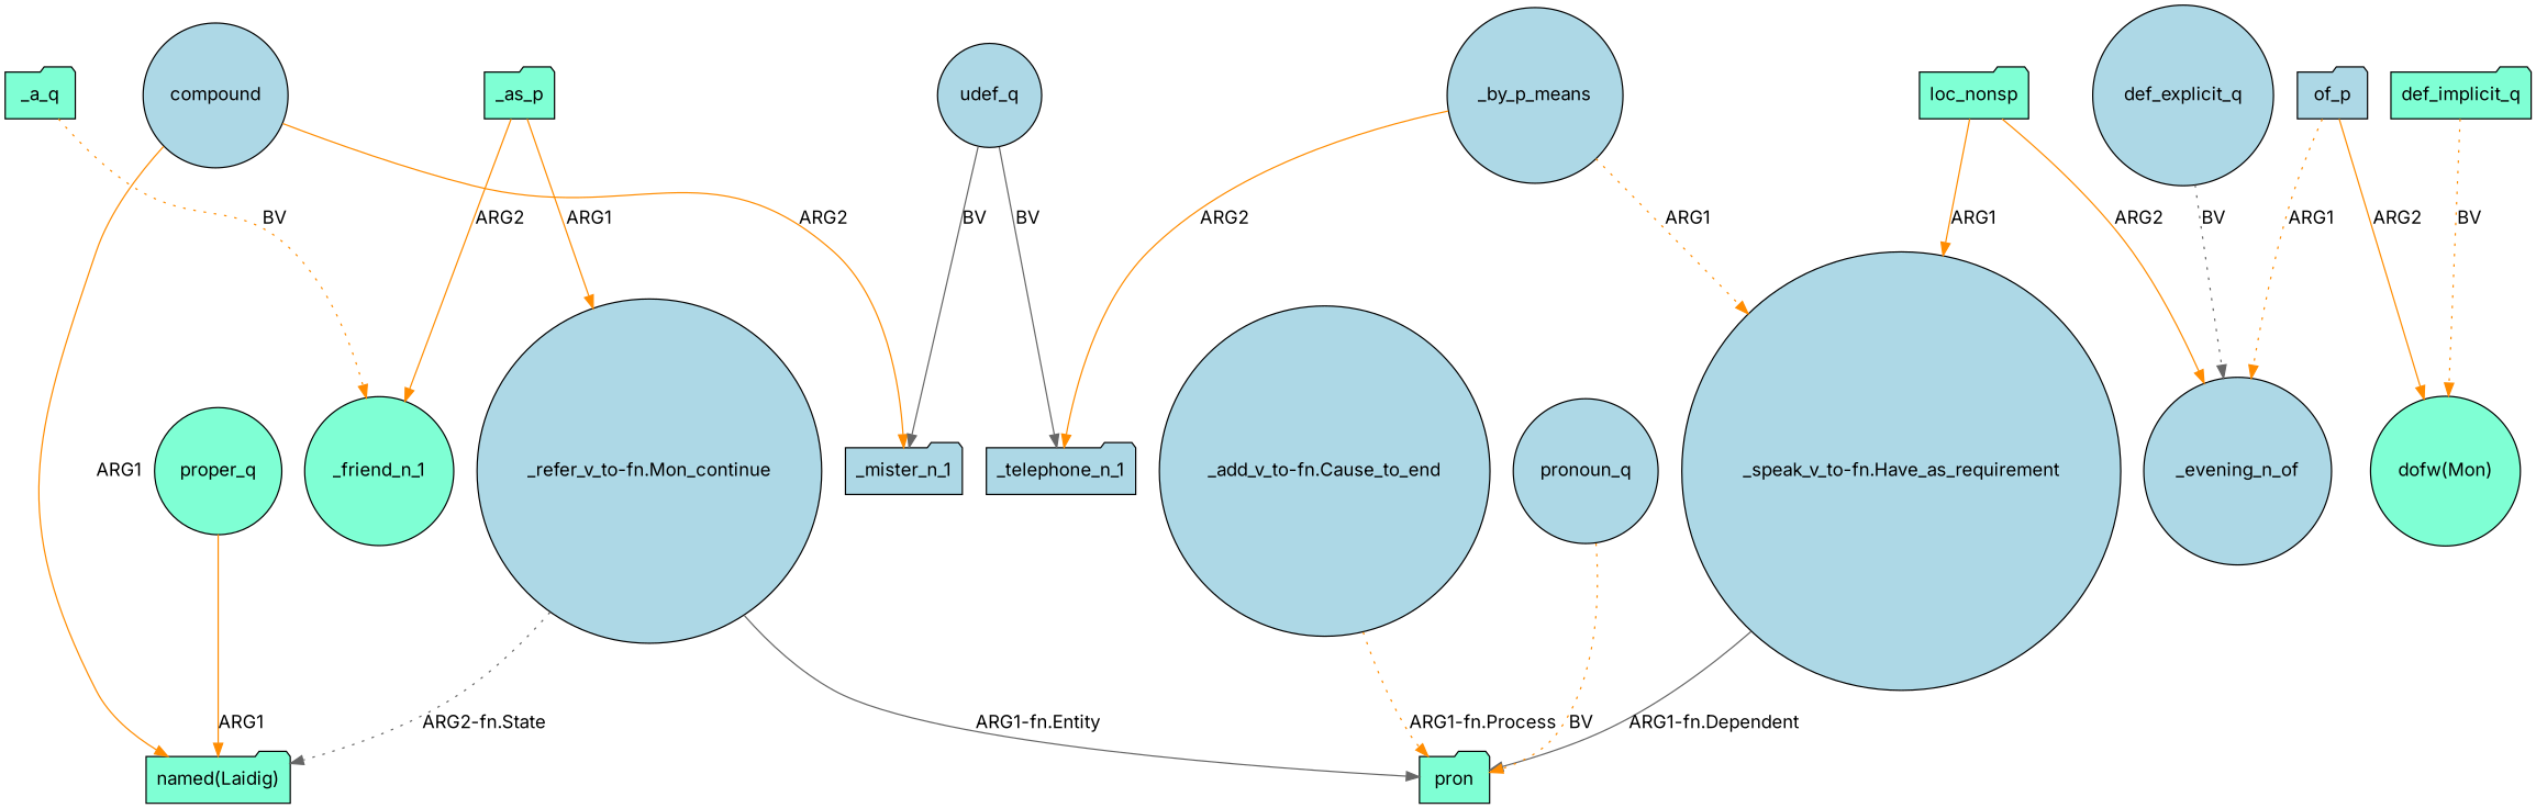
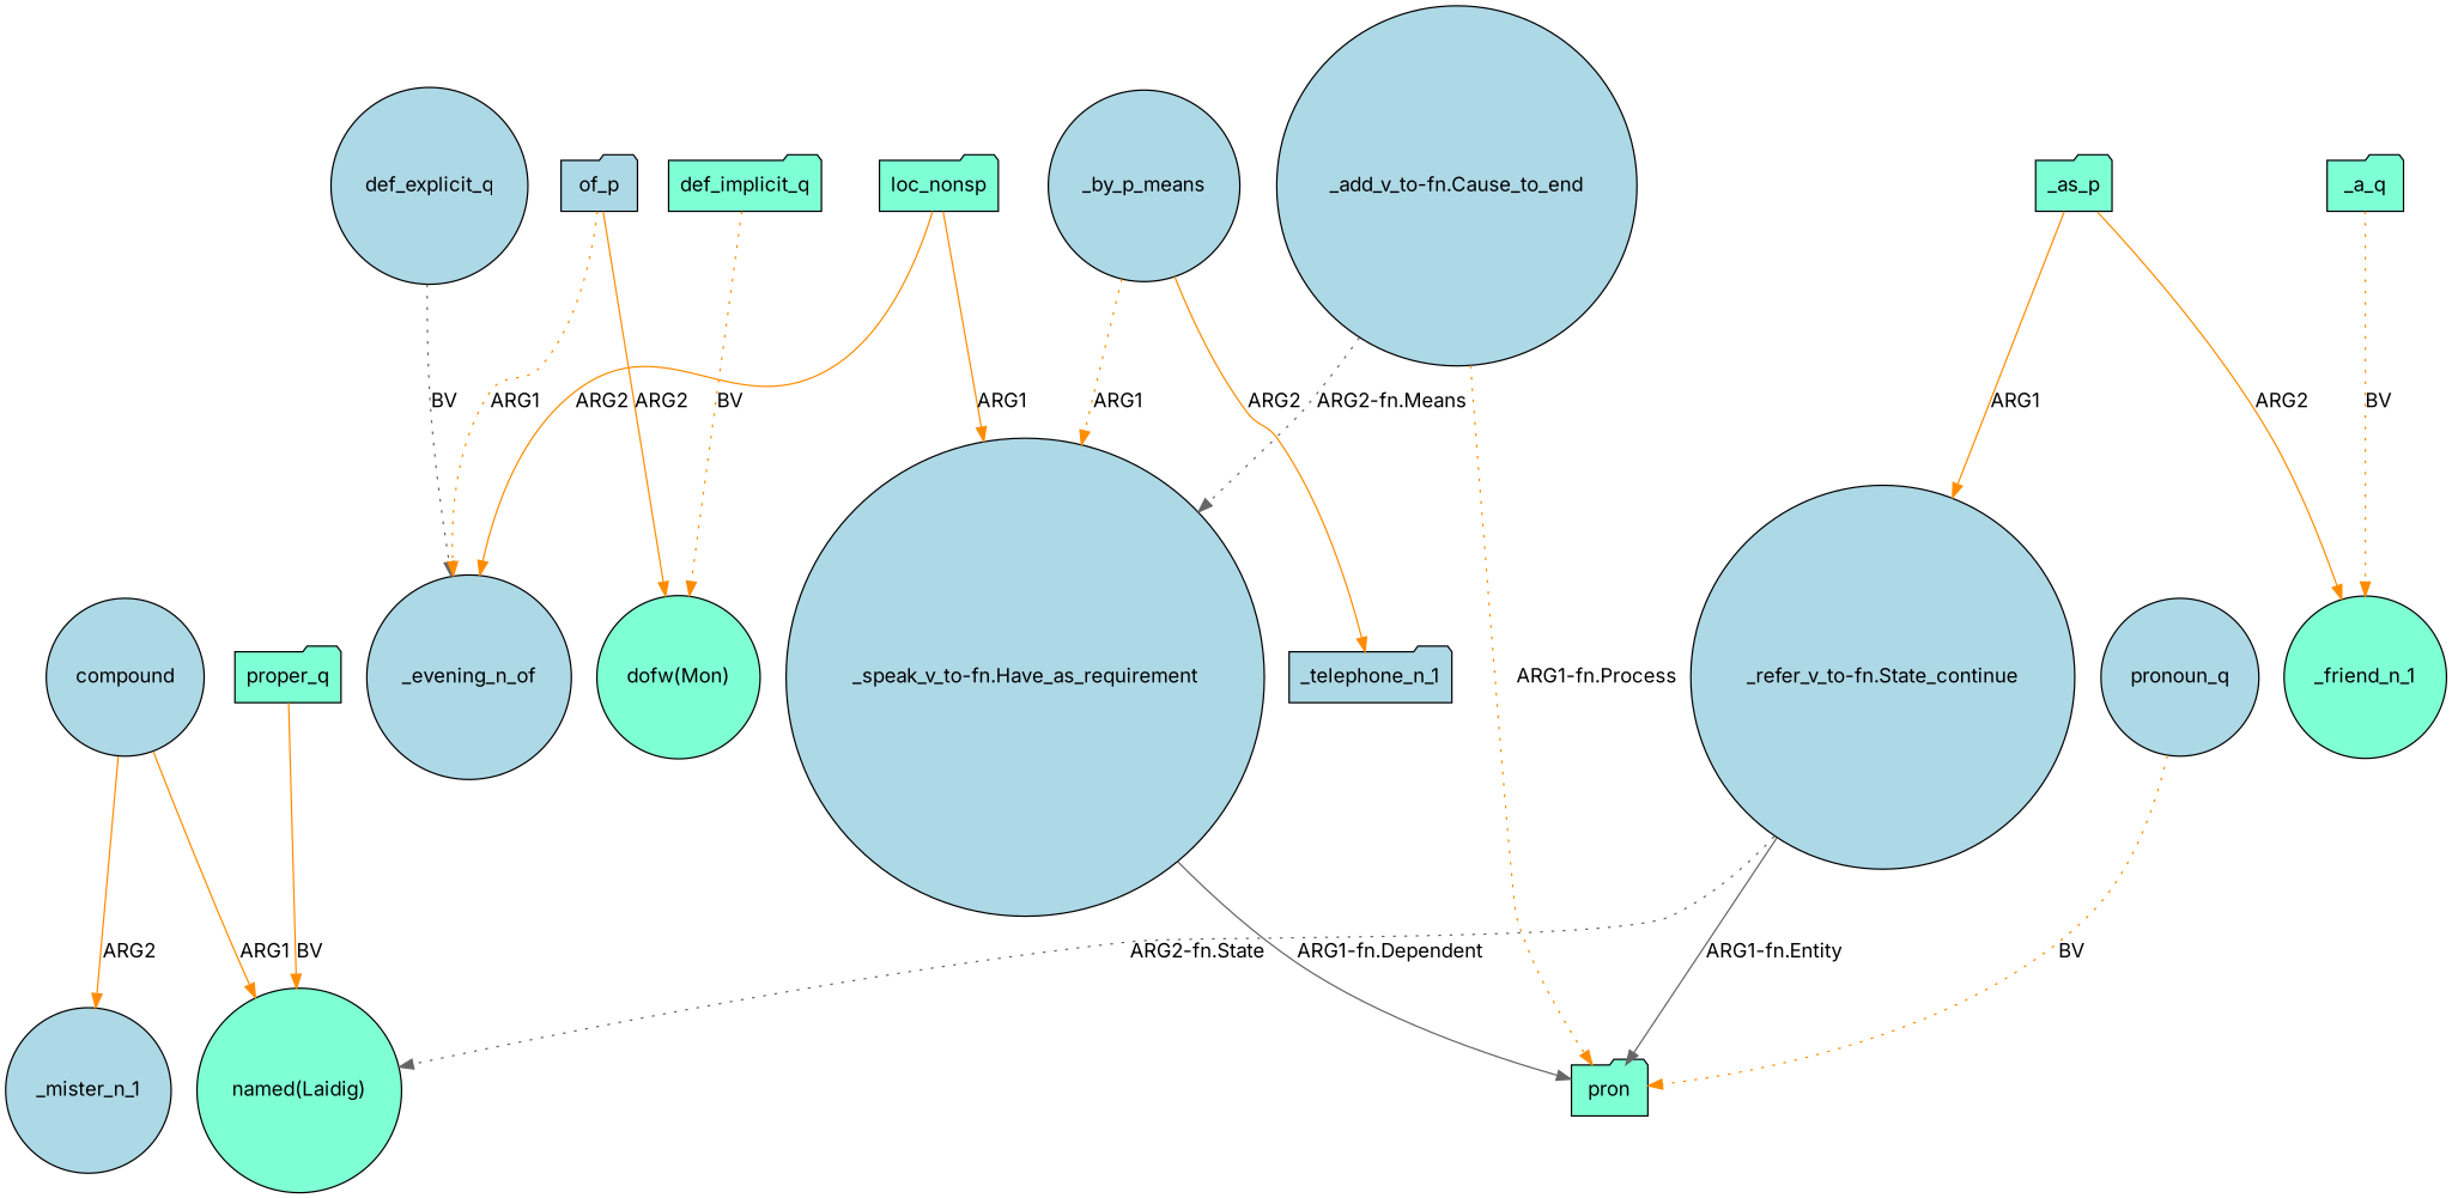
  digraph {
    fontname=Inter
    node [fillcolor=lightblue fontname=Inter shape=circle style=filled]
    edge [color=darkorange fontname=Inter style=solid]
-   proper_q [fillcolor=aquamarine]
-   "named(Laidig)" [fillcolor=aquamarine shape=folder]
+   proper_q [fillcolor=aquamarine shape=folder]
+   "named(Laidig)" [fillcolor=aquamarine]
    def_explicit_q
    _evening_n_of
    compound
-   _mister_n_1 [shape=folder]
-   udef_q
+   _mister_n_1
    _telephone_n_1 [shape=folder]
    _as_p [fillcolor=aquamarine shape=folder]
    _friend_n_1 [fillcolor=aquamarine]
-   "_refer_v_to-fn.State_continue" [label="_refer_v_to-fn.Mon_continue"]
+   "_refer_v_to-fn.State_continue"
    pron [fillcolor=aquamarine shape=folder]
    "_speak_v_to-fn.Have_as_requirement"
    def_implicit_q [fillcolor=aquamarine shape=folder]
    "dofw(Mon)" [fillcolor=aquamarine]
    "_add_v_to-fn.Cause_to_end"
    of_p [shape=folder]
    _by_p_means
    pronoun_q
    _a_q [fillcolor=aquamarine shape=folder]
    loc_nonsp [fillcolor=aquamarine shape=folder]
-   proper_q -> "named(Laidig)" [label=ARG1]
+   proper_q -> "named(Laidig)" [label=BV]
    def_explicit_q -> _evening_n_of [color=gray40 label=BV style=dotted]
    compound -> "named(Laidig)" [label=ARG1]
    compound -> _mister_n_1 [label=ARG2]
-   udef_q -> _mister_n_1 [color=gray40 label=BV]
-   udef_q -> _telephone_n_1 [color=gray40 label=BV]
    _as_p -> _friend_n_1 [label=ARG2]
    _as_p -> "_refer_v_to-fn.State_continue" [label=ARG1]
    "_refer_v_to-fn.State_continue" -> "named(Laidig)" [color=gray40 label="ARG2-fn.State" style=dotted]
    "_refer_v_to-fn.State_continue" -> pron [color=gray40 label="ARG1-fn.Entity"]
    "_speak_v_to-fn.Have_as_requirement" -> pron [color=gray40 label="ARG1-fn.Dependent"]
    def_implicit_q -> "dofw(Mon)" [label=BV style=dotted]
    "_add_v_to-fn.Cause_to_end" -> pron [label="ARG1-fn.Process" style=dotted]
+   "_add_v_to-fn.Cause_to_end" -> "_speak_v_to-fn.Have_as_requirement" [color=gray40 label="ARG2-fn.Means" style=dotted]
    of_p -> _evening_n_of [label=ARG1 style=dotted]
    of_p -> "dofw(Mon)" [label=ARG2]
    _by_p_means -> _telephone_n_1 [label=ARG2]
    _by_p_means -> "_speak_v_to-fn.Have_as_requirement" [label=ARG1 style=dotted]
    pronoun_q -> pron [label=BV style=dotted]
    _a_q -> _friend_n_1 [label=BV style=dotted]
    loc_nonsp -> _evening_n_of [label=ARG2]
    loc_nonsp -> "_speak_v_to-fn.Have_as_requirement" [label=ARG1]
  }
